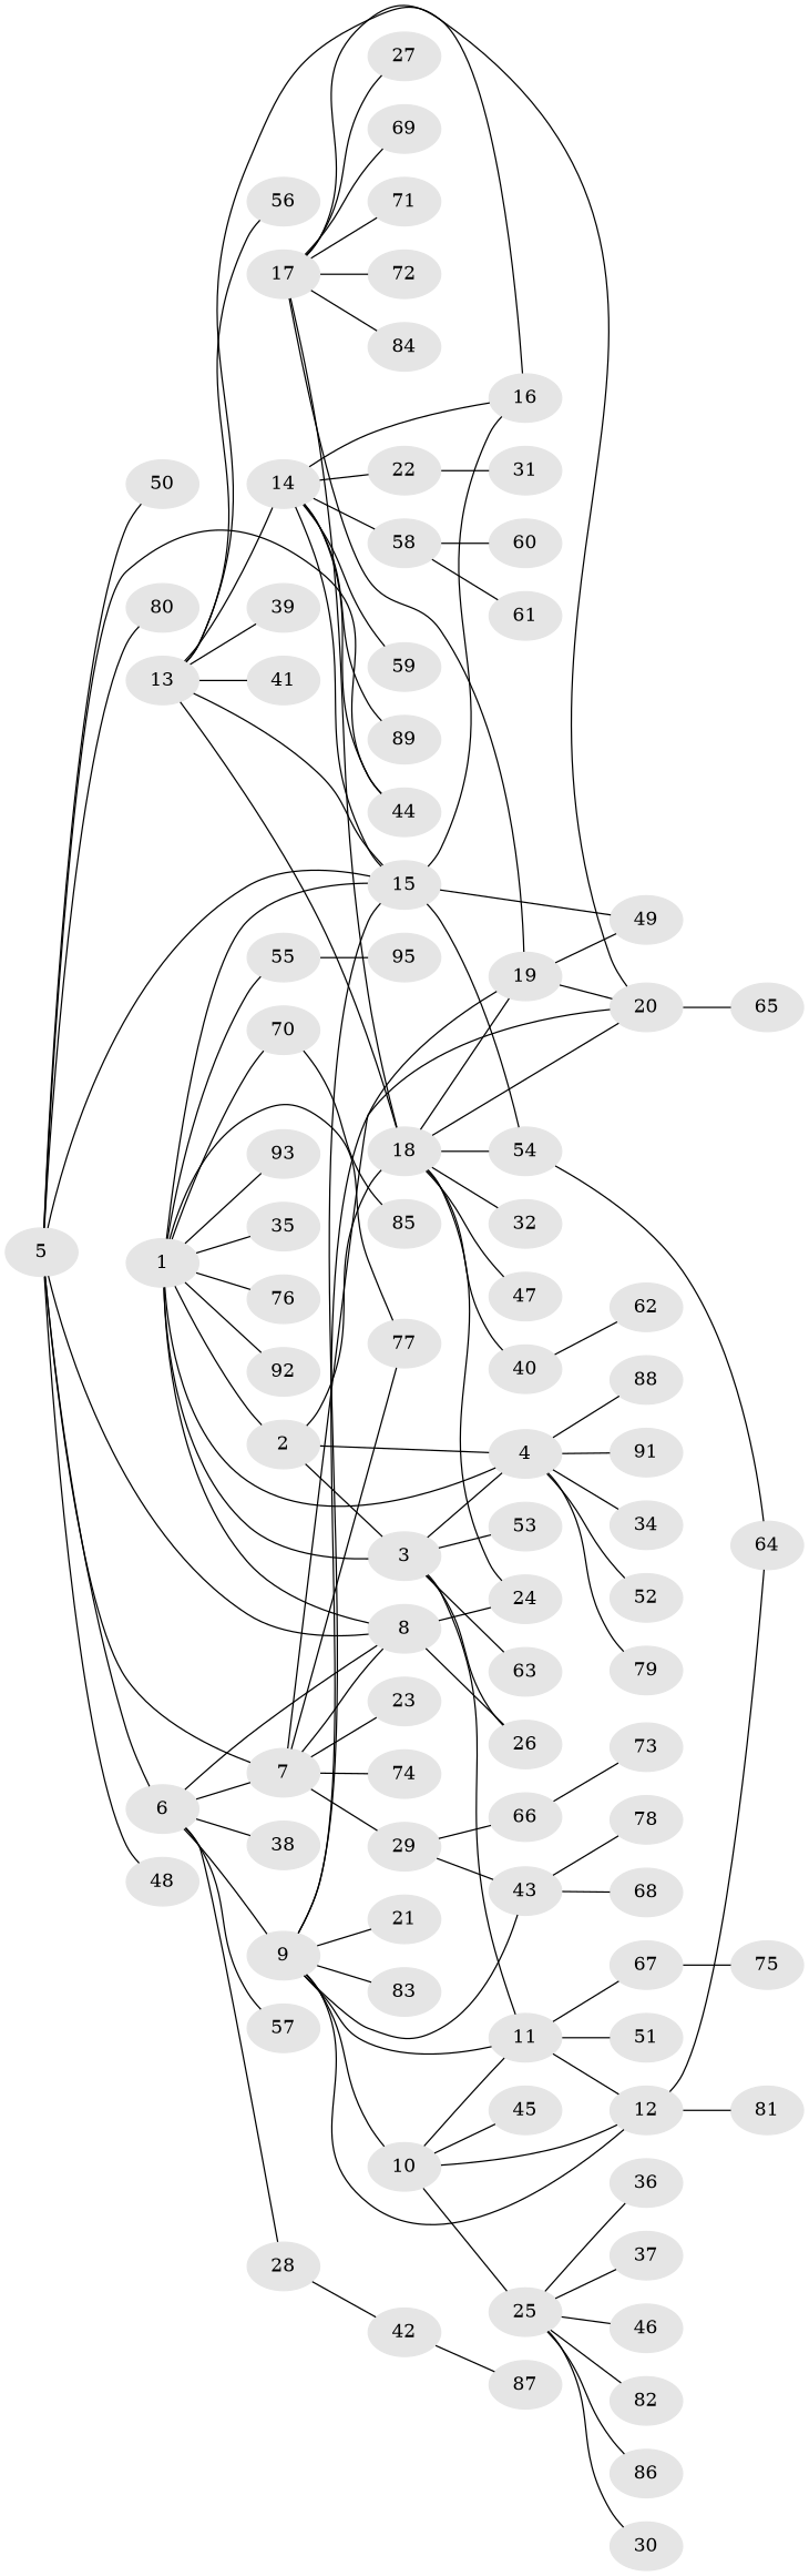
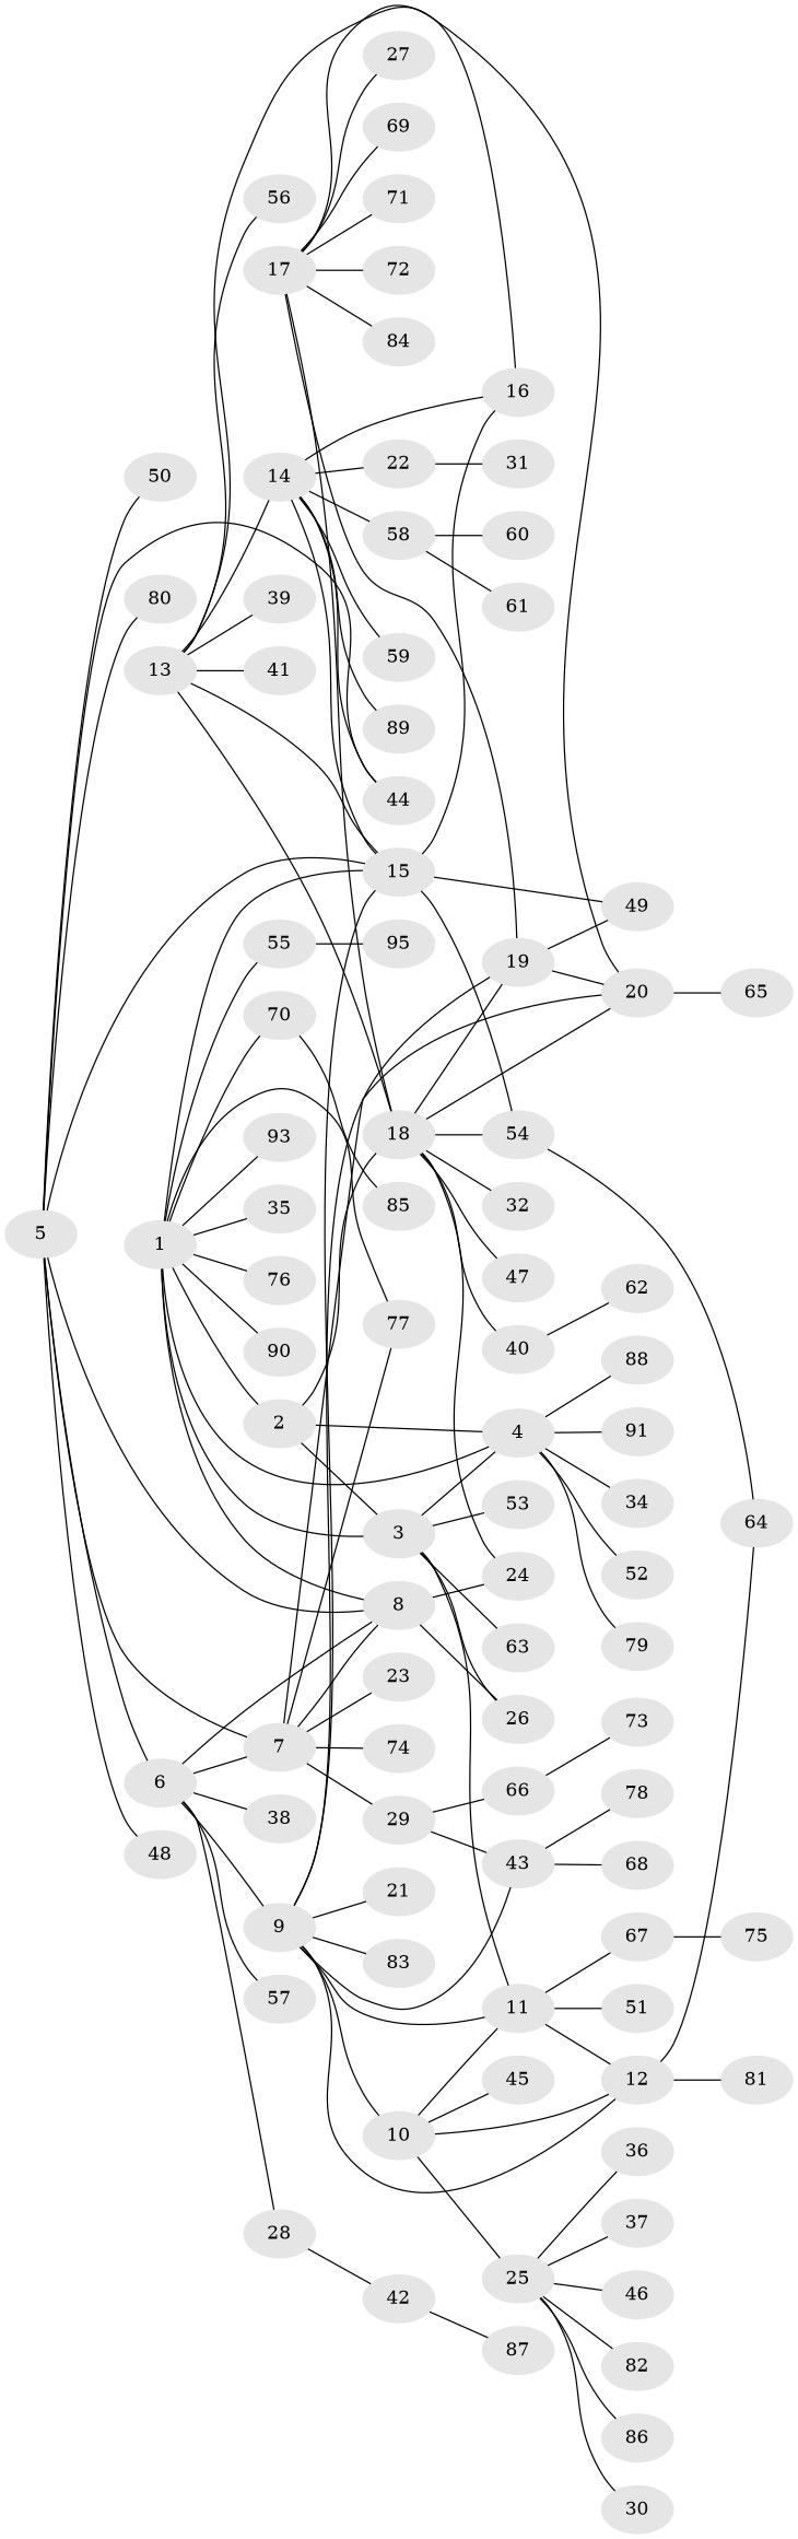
  graph {
    rankdir=LR
    node [color=gray90 style=filled]
    1
    2
    3
    4
    8
    15
    n7 [label=93]
    35
    55
    70
    76
    77
-   90 [label=92]
+   90
    18
    11
    26
    53
    63
    34
    52
    79
    88
    91
    24
    16
    49
    54
    n28 [label=95]
    85
    20
    19
    32
    40
    47
    12
    51
    67
    5
    6
    7
    44
    48
    50
    80
    9
    28
    38
    57
    23
    29
    74
    10
    21
    43
    83
    42
    65
    66
    25
    45
    64
    81
    68
    78
    30
    36
    37
    46
    82
    86
    75
    13
    14
    39
    41
    56
    22
    58
    59
    89
    31
    60
    61
    17
    27
    69
    71
    72
    84
    62
    87
    73
    1 -- 2
    1 -- 3
    1 -- 4
    1 -- 8
    1 -- 15
    1 -- n7
    1 -- 35
    1 -- 55
    1 -- 70
    1 -- 76
    1 -- 77
    1 -- 90
    2 -- 3
    2 -- 4
    2 -- 18
    3 -- 4
    3 -- 11
    3 -- 26
    3 -- 53
    3 -- 63
    4 -- 34
    4 -- 52
    4 -- 79
    4 -- 88
    4 -- 91
    8 -- 26
    8 -- 24
    15 -- 16
    15 -- 49
    15 -- 54
    55 -- n28
    70 -- 85
    18 -- 24
    18 -- 54
    18 -- 20
    18 -- 19
    18 -- 32
    18 -- 40
    18 -- 47
    11 -- 12
    11 -- 51
    11 -- 67
    54 -- 64
    20 -- 65
    19 -- 49
    19 -- 20
    40 -- 62
    12 -- 64
    12 -- 81
    67 -- 75
    5 -- 8
    5 -- 15
    5 -- 6
    5 -- 7
    5 -- 44
    5 -- 48
    5 -- 50
    5 -- 80
    6 -- 8
    6 -- 7
    6 -- 9
    6 -- 28
    6 -- 38
    6 -- 57
    7 -- 8
    7 -- 77
    7 -- 20
    7 -- 23
    7 -- 29
    7 -- 74
    9 -- 15
    9 -- 11
    9 -- 19
    9 -- 12
    9 -- 10
    9 -- 21
    9 -- 43
    9 -- 83
    28 -- 42
    29 -- 43
    29 -- 66
    10 -- 11
    10 -- 12
    10 -- 25
    10 -- 45
    43 -- 68
    43 -- 78
    42 -- 87
    66 -- 73
    25 -- 30
    25 -- 36
    25 -- 37
    25 -- 46
    25 -- 82
    25 -- 86
    13 -- 15
    13 -- 18
    13 -- 16
    13 -- 14
    13 -- 39
    13 -- 41
    13 -- 56
    14 -- 15
    14 -- 16
    14 -- 44
    14 -- 22
    14 -- 58
    14 -- 59
    14 -- 89
    22 -- 31
    58 -- 60
    58 -- 61
    17 -- 18
    17 -- 20
    17 -- 19
    17 -- 27
    17 -- 69
    17 -- 71
    17 -- 72
    17 -- 84
  }
